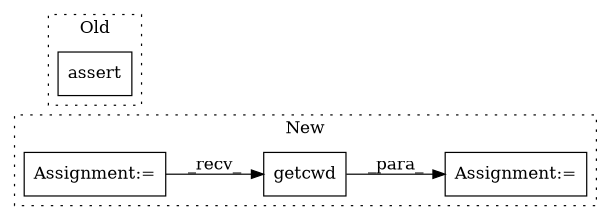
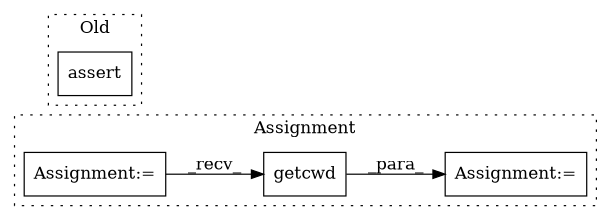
  digraph {
    rankdir=LR
    node [a=7 shape=box]
    n1 [a=32 l=8 label=getcwd s=9069]
    n2 [l=1 label="Assignment:=" s=9065]
    n3 [l=2 label="Assignment:=" s=8808]
    n4 [a=6 l=7 label=assert s=9051]
    subgraph cluster_1 {
-     label=New
+     label=Assignment
      style=dotted
      n1
      n2
      n3
    }
    subgraph cluster_2 {
      label=Old
      style=dotted
      n4
    }
    n1 -> n2 [label=_para_]
    n3 -> n1 [label=_recv_]
  }
